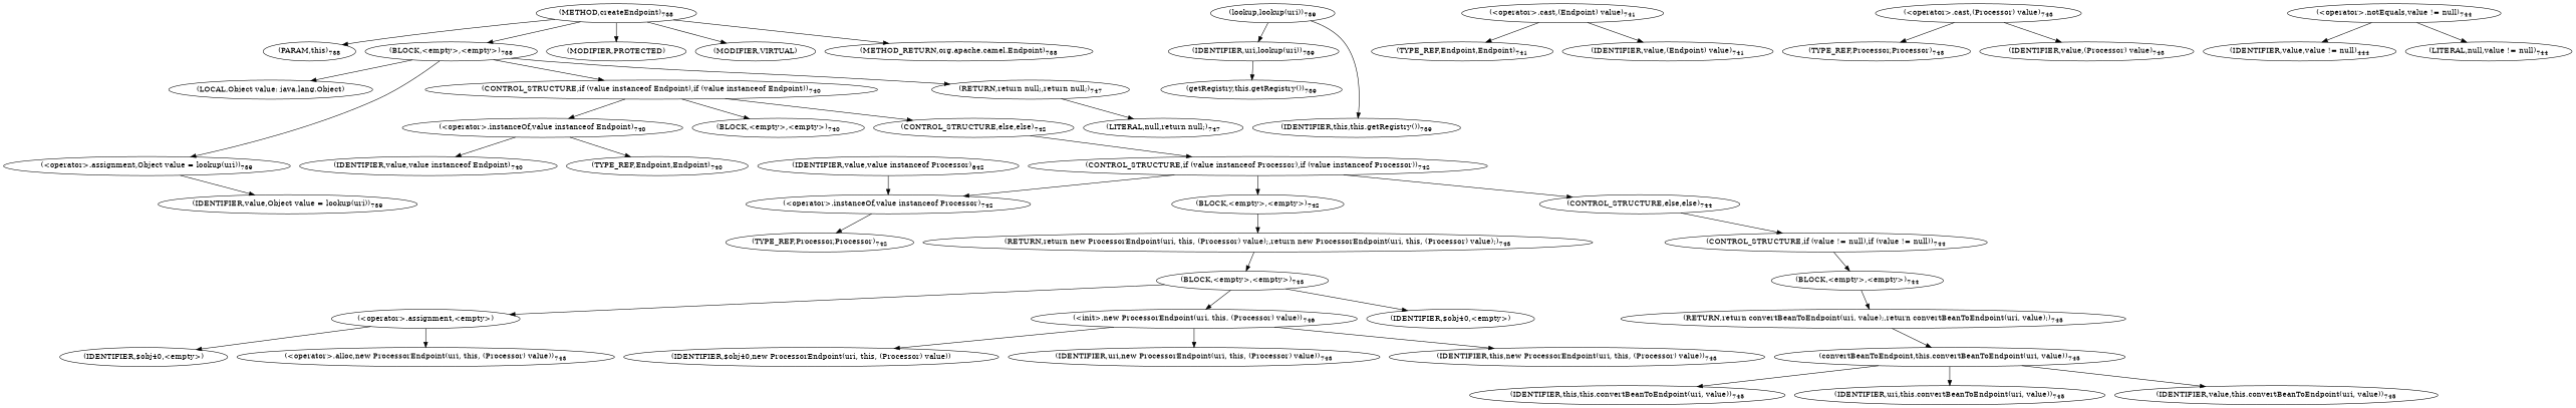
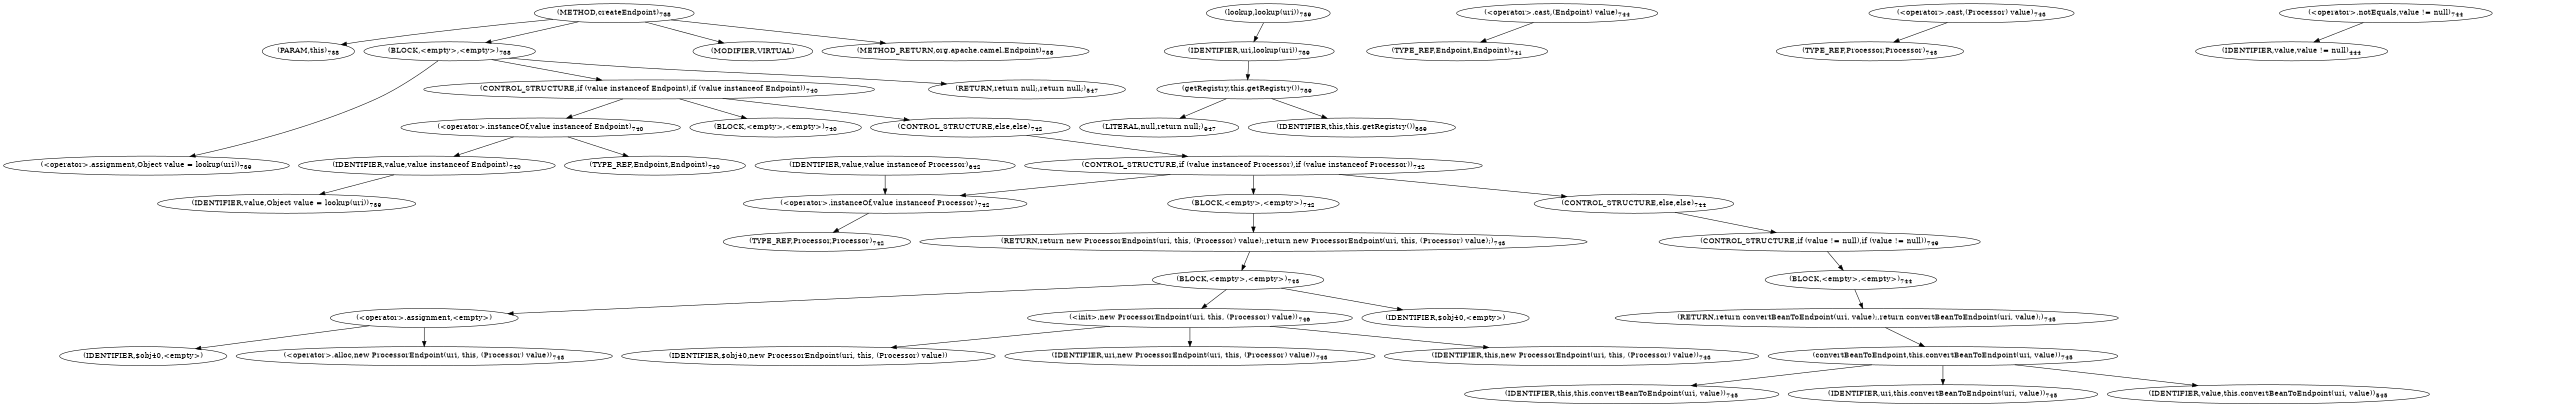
  digraph {
    n1 [label=<(METHOD,createEndpoint)<SUB>738</SUB>>]
    n2 [label=<(PARAM,this)<SUB>738</SUB>>]
    n3 [label=<(BLOCK,&lt;empty&gt;,&lt;empty&gt;)<SUB>738</SUB>>]
-   n4 [label=<(MODIFIER,PROTECTED)>]
    n5 [label=<(MODIFIER,VIRTUAL)>]
    n6 [label=<(METHOD_RETURN,org.apache.camel.Endpoint)<SUB>738</SUB>>]
-   n7 [label=<(LOCAL,Object value: java.lang.Object)>]
    n8 [label=<(&lt;operator&gt;.assignment,Object value = lookup(uri))<SUB>739</SUB>>]
    n9 [label=<(CONTROL_STRUCTURE,if (value instanceof Endpoint),if (value instanceof Endpoint))<SUB>740</SUB>>]
-   n10 [label=<(RETURN,return null;,return null;)<SUB>747</SUB>>]
+   n10 [label=<(RETURN,return null;,return null;)<SUB>547</SUB>>]
    n11 [label=<(IDENTIFIER,value,Object value = lookup(uri))<SUB>739</SUB>>]
    n12 [label=<(&lt;operator&gt;.instanceOf,value instanceof Endpoint)<SUB>740</SUB>>]
    n13 [label=<(BLOCK,&lt;empty&gt;,&lt;empty&gt;)<SUB>740</SUB>>]
    n14 [label=<(CONTROL_STRUCTURE,else,else)<SUB>742</SUB>>]
-   n15 [label=<(LITERAL,null,return null;)<SUB>747</SUB>>]
+   n15 [label=<(LITERAL,null,return null;)<SUB>947</SUB>>]
    n16 [label=<(lookup,lookup(uri))<SUB>739</SUB>>]
    n17 [label=<(IDENTIFIER,uri,lookup(uri))<SUB>739</SUB>>]
    n18 [label=<(getRegistry,this.getRegistry())<SUB>739</SUB>>]
-   n19 [label=<(IDENTIFIER,this,this.getRegistry())<SUB>739</SUB>>]
+   n19 [label=<(IDENTIFIER,this,this.getRegistry())<SUB>539</SUB>>]
    n20 [label=<(IDENTIFIER,value,value instanceof Endpoint)<SUB>740</SUB>>]
    n21 [label=<(TYPE_REF,Endpoint,Endpoint)<SUB>740</SUB>>]
    n22 [label=<(CONTROL_STRUCTURE,if (value instanceof Processor),if (value instanceof Processor))<SUB>742</SUB>>]
-   n23 [label=<(&lt;operator&gt;.cast,(Endpoint) value)<SUB>741</SUB>>]
+   n23 [label=<(&lt;operator&gt;.cast,(Endpoint) value)<SUB>744</SUB>>]
    n24 [label=<(TYPE_REF,Endpoint,Endpoint)<SUB>741</SUB>>]
-   n25 [label=<(IDENTIFIER,value,(Endpoint) value)<SUB>741</SUB>>]
    n26 [label=<(&lt;operator&gt;.instanceOf,value instanceof Processor)<SUB>742</SUB>>]
    n27 [label=<(BLOCK,&lt;empty&gt;,&lt;empty&gt;)<SUB>742</SUB>>]
    n28 [label=<(CONTROL_STRUCTURE,else,else)<SUB>744</SUB>>]
    n29 [label=<(TYPE_REF,Processor,Processor)<SUB>742</SUB>>]
    n30 [label=<(RETURN,return new ProcessorEndpoint(uri, this, (Processor) value);,return new ProcessorEndpoint(uri, this, (Processor) value);)<SUB>743</SUB>>]
-   n31 [label=<(CONTROL_STRUCTURE,if (value != null),if (value != null))<SUB>744</SUB>>]
+   n31 [label=<(CONTROL_STRUCTURE,if (value != null),if (value != null))<SUB>749</SUB>>]
    n32 [label=<(IDENTIFIER,value,value instanceof Processor)<SUB>642</SUB>>]
    n33 [label=<(BLOCK,&lt;empty&gt;,&lt;empty&gt;)<SUB>743</SUB>>]
    n34 [label=<(&lt;operator&gt;.assignment,&lt;empty&gt;)>]
    n35 [label=<(&lt;init&gt;,new ProcessorEndpoint(uri, this, (Processor) value))<SUB>746</SUB>>]
    n36 [label=<(IDENTIFIER,$obj40,&lt;empty&gt;)>]
    n37 [label=<(IDENTIFIER,$obj40,&lt;empty&gt;)>]
    n38 [label=<(&lt;operator&gt;.alloc,new ProcessorEndpoint(uri, this, (Processor) value))<SUB>743</SUB>>]
    n39 [label=<(IDENTIFIER,$obj40,new ProcessorEndpoint(uri, this, (Processor) value))>]
    n40 [label=<(IDENTIFIER,uri,new ProcessorEndpoint(uri, this, (Processor) value))<SUB>743</SUB>>]
    n41 [label=<(IDENTIFIER,this,new ProcessorEndpoint(uri, this, (Processor) value))<SUB>743</SUB>>]
    n42 [label=<(&lt;operator&gt;.cast,(Processor) value)<SUB>743</SUB>>]
    n43 [label=<(TYPE_REF,Processor,Processor)<SUB>743</SUB>>]
-   n44 [label=<(IDENTIFIER,value,(Processor) value)<SUB>743</SUB>>]
    n45 [label=<(BLOCK,&lt;empty&gt;,&lt;empty&gt;)<SUB>744</SUB>>]
    n46 [label=<(&lt;operator&gt;.notEquals,value != null)<SUB>744</SUB>>]
    n47 [label=<(IDENTIFIER,value,value != null)<SUB>444</SUB>>]
-   n48 [label=<(LITERAL,null,value != null)<SUB>744</SUB>>]
    n49 [label=<(RETURN,return convertBeanToEndpoint(uri, value);,return convertBeanToEndpoint(uri, value);)<SUB>745</SUB>>]
    n50 [label=<(convertBeanToEndpoint,this.convertBeanToEndpoint(uri, value))<SUB>745</SUB>>]
    n51 [label=<(IDENTIFIER,this,this.convertBeanToEndpoint(uri, value))<SUB>745</SUB>>]
    n52 [label=<(IDENTIFIER,uri,this.convertBeanToEndpoint(uri, value))<SUB>745</SUB>>]
-   n53 [label=<(IDENTIFIER,value,this.convertBeanToEndpoint(uri, value))<SUB>745</SUB>>]
+   n53 [label=<(IDENTIFIER,value,this.convertBeanToEndpoint(uri, value))<SUB>545</SUB>>]
    n1 -> n2
    n1 -> n3
-   n1 -> n4
    n1 -> n5
    n1 -> n6
-   n3 -> n7
    n3 -> n8
    n3 -> n9
    n3 -> n10
-   n8 -> n11
+   n20 -> n11
    n9 -> n12
    n9 -> n13
    n9 -> n14
-   n10 -> n15
+   n18 -> n15
    n12 -> n20
    n12 -> n21
    n14 -> n22
    n16 -> n17
    n17 -> n18
-   n16 -> n19
+   n18 -> n19
    n22 -> n26
    n22 -> n27
    n22 -> n28
    n23 -> n24
-   n23 -> n25
    n26 -> n29
    n27 -> n30
    n28 -> n31
    n30 -> n33
    n31 -> n45
    n32 -> n26
    n33 -> n34
    n33 -> n35
    n33 -> n36
    n34 -> n37
    n34 -> n38
    n35 -> n39
    n35 -> n40
    n35 -> n41
    n42 -> n43
-   n42 -> n44
    n45 -> n49
    n46 -> n47
-   n46 -> n48
    n49 -> n50
    n50 -> n51
    n50 -> n52
    n50 -> n53
  }
